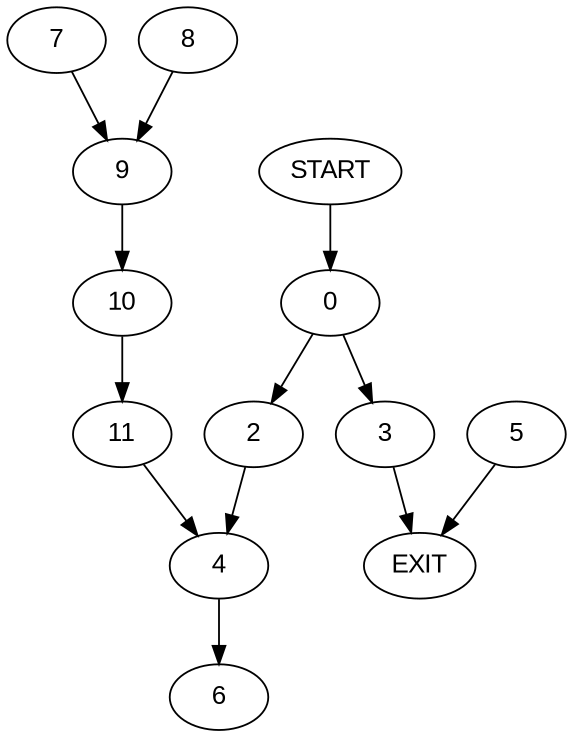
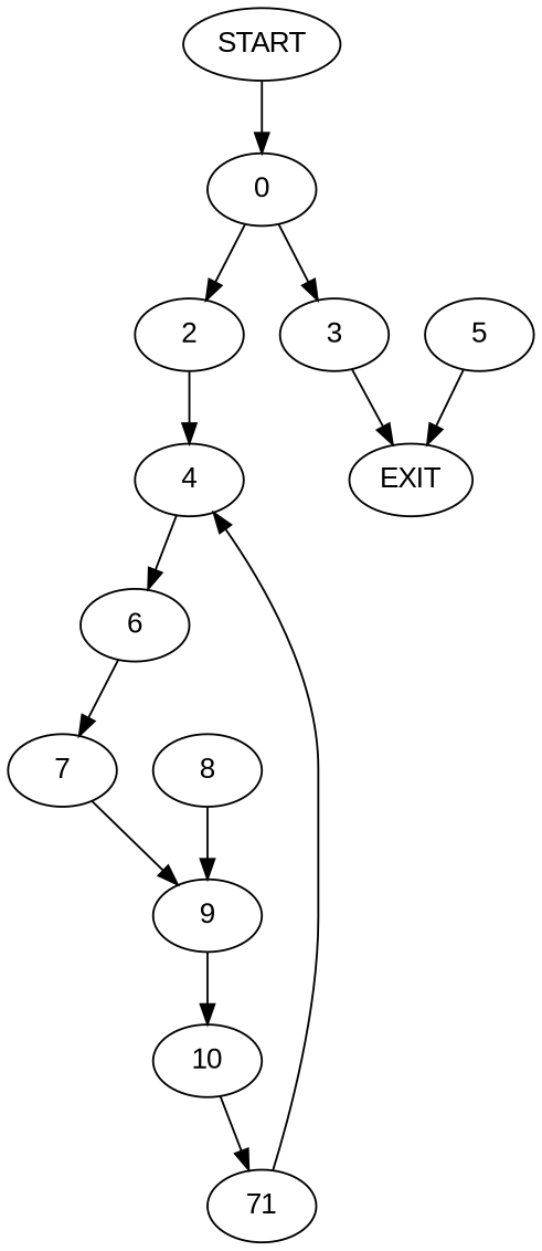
  digraph {
    fontname="Liberation Sans"
    node [fontname="Liberation Sans"]
    edge [fontname="Liberation Sans"]
    n1 [label=START]
    n2 [label=0]
    2
    3
    n5 [label=EXIT]
    4
    6
    5
    7
    9
    8
    10
-   11
+   11 [label=71]
    n1 -> n2
    n2 -> 2
    n2 -> 3
    2 -> 4
    3 -> n5
    4 -> 6
+   6 -> 7
    5 -> n5
    7 -> 9
    9 -> 10
    8 -> 9
    10 -> 11
    11 -> 4
  }
